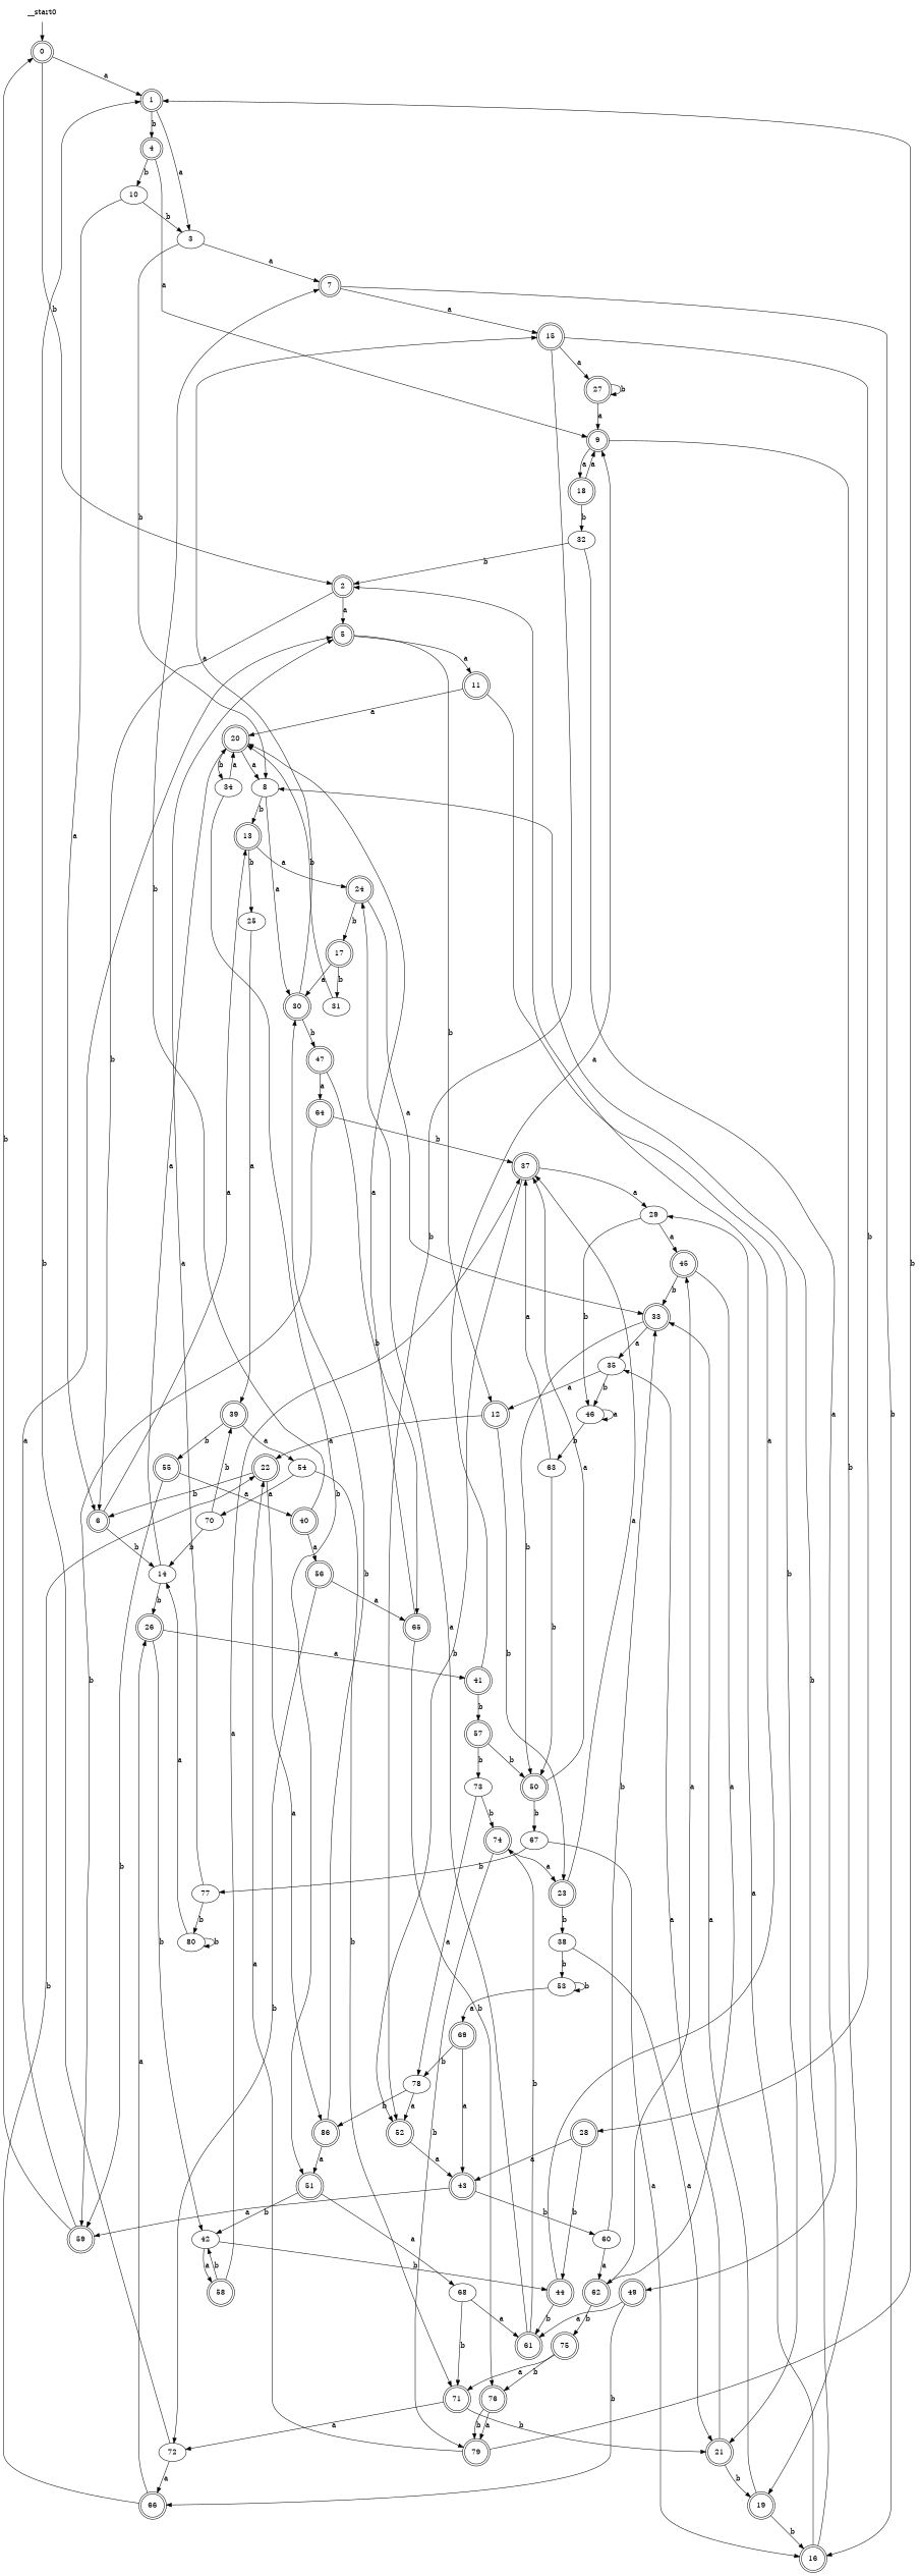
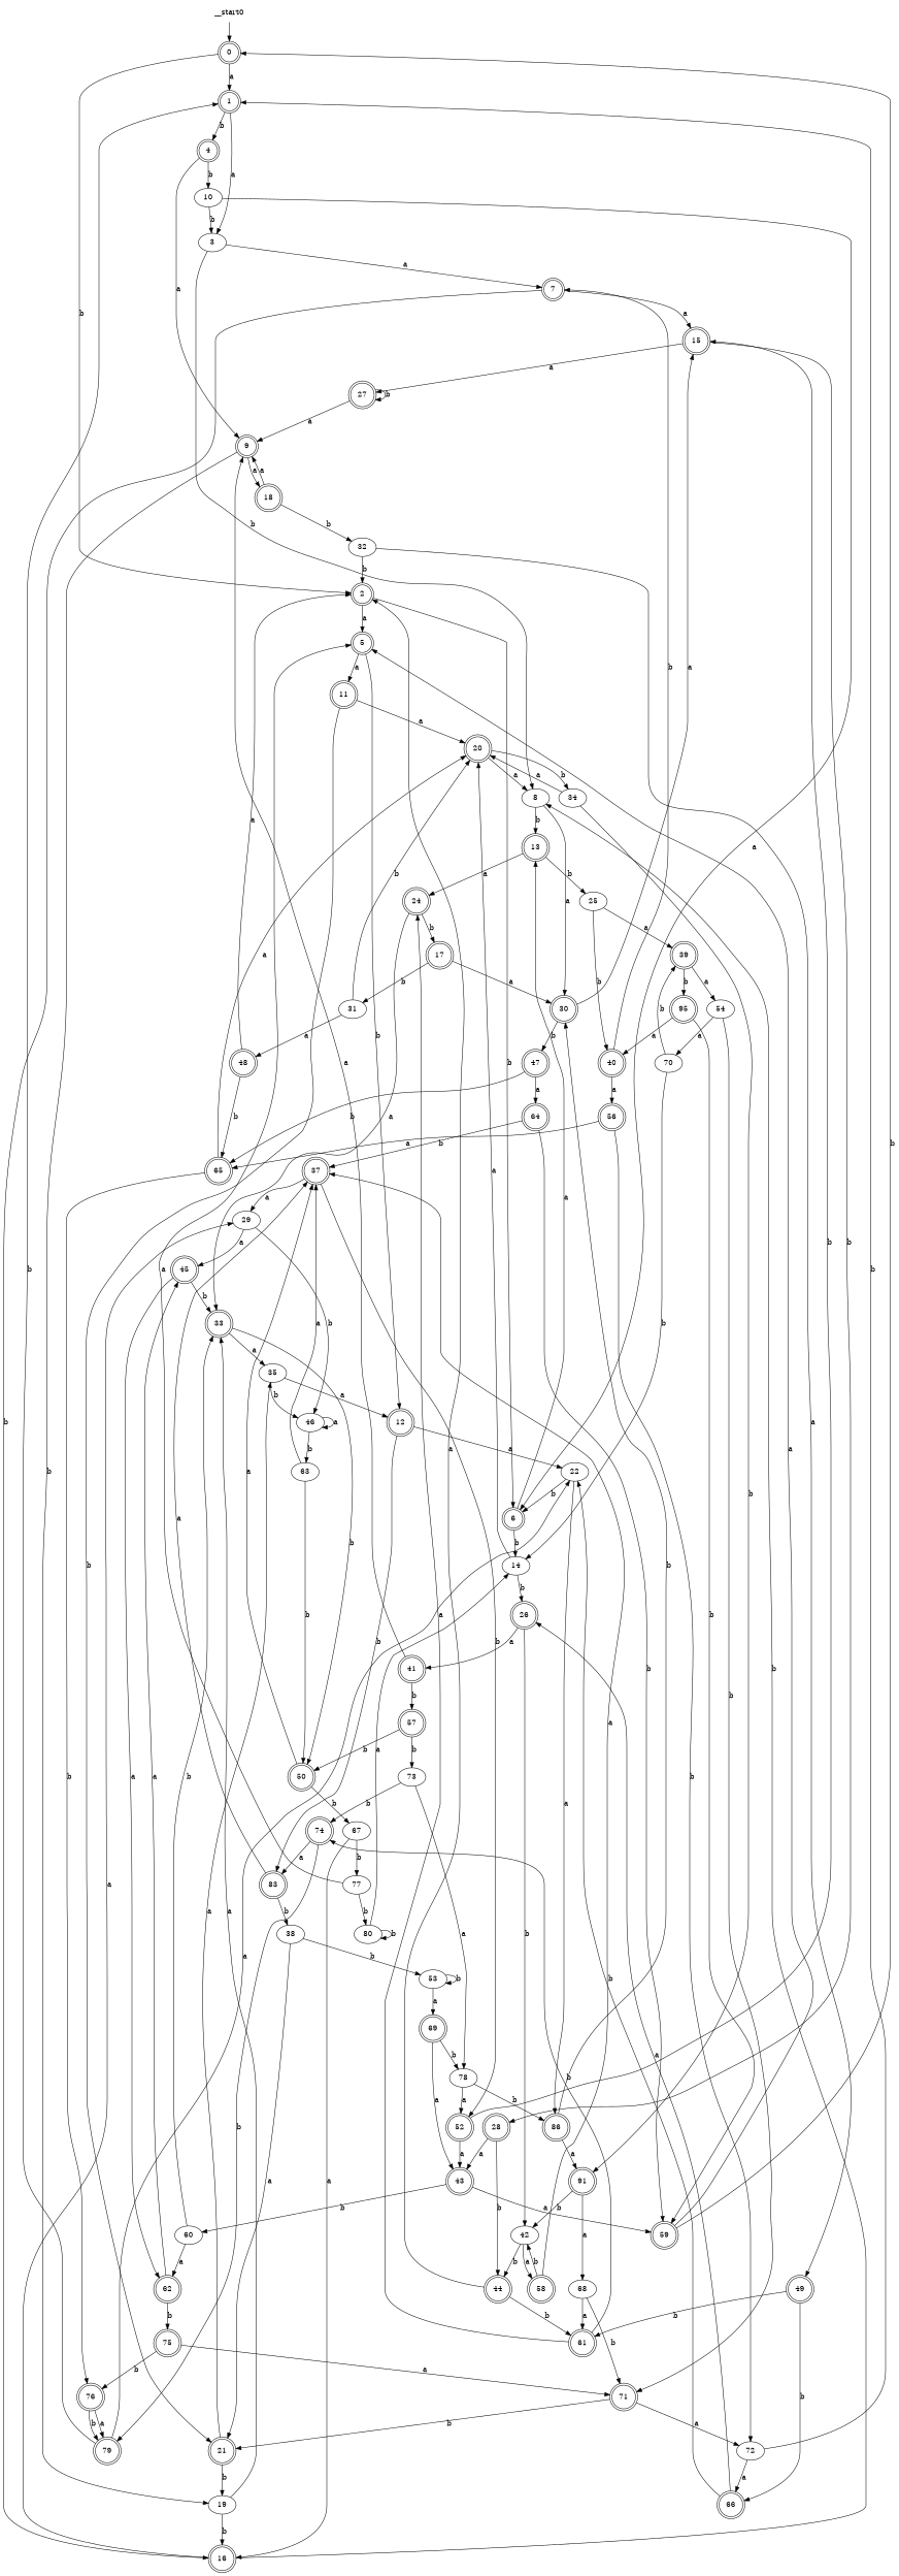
  digraph {
    node [shape=doublecircle]
    __start0 [shape=none]
    0
    1
    2
    3 [shape=""]
    4
    5
    6
    7
    8 [shape=""]
    9
    10 [shape=""]
    11
    12
    13
    14 [shape=""]
    15
    16
    30
    18
-   19
+   19 [shape=""]
    20
    21
-   22
-   23
+   22 [shape=ellipse]
+   23 [label=83]
    24
    25 [shape=""]
    26
    27
    28
    29 [shape=""]
    17
    31 [shape=""]
    32 [shape=""]
    33
    34 [shape=""]
    35 [shape=""]
    n38 [label=86]
    37
    38 [shape=""]
    39
    40
    41
    42 [shape=""]
    43
    44
    45
    46 [shape=""]
    47
+   48
    49
    50
-   51
+   51 [label=91]
    52
    53 [shape=""]
    54 [shape=""]
-   55
+   55 [label=95]
    56
    57
    58
    59
    60 [shape=""]
    61
    62
    63 [shape=""]
    64
    65
    66
    67 [shape=""]
    68 [shape=""]
    69
    70 [shape=""]
    71
    72 [shape=""]
    73 [shape=""]
    74
    75
    76
    77 [shape=""]
    78 [shape=""]
    79
    80 [shape=""]
    __start0 -> 0
    0 -> 1 [label=a]
    0 -> 2 [label=b]
    1 -> 3 [label=a]
    1 -> 4 [label=b]
    2 -> 5 [label=a]
    2 -> 6 [label=b]
    3 -> 7 [label=a]
    3 -> 8 [label=b]
    4 -> 9 [label=a]
    4 -> 10 [label=b]
    5 -> 11 [label=a]
    5 -> 12 [label=b]
    6 -> 13 [label=a]
    6 -> 14 [label=b]
    7 -> 15 [label=a]
    7 -> 16 [label=b]
    8 -> 13 [label=b]
    8 -> 30 [label=a]
    9 -> 18 [label=a]
    9 -> 19 [label=b]
    10 -> 3 [label=b]
    10 -> 6 [label=a]
    11 -> 20 [label=a]
    11 -> 21 [label=b]
    12 -> 22 [label=a]
    12 -> 23 [label=b]
    13 -> 24 [label=a]
    13 -> 25 [label=b]
    14 -> 20 [label=a]
    14 -> 26 [label=b]
    15 -> 27 [label=a]
    15 -> 28 [label=b]
    16 -> 8 [label=b]
    16 -> 29 [label=a]
    30 -> 15 [label=a]
    30 -> 47 [label=b]
    18 -> 9 [label=a]
    18 -> 32 [label=b]
    19 -> 16 [label=b]
    19 -> 33 [label=a]
    20 -> 8 [label=a]
    20 -> 34 [label=b]
    21 -> 19 [label=b]
    21 -> 35 [label=a]
    22 -> 6 [label=b]
    22 -> n38 [label=a]
    23 -> 37 [label=a]
    23 -> 38 [label=b]
    24 -> 17 [label=b]
    24 -> 33 [label=a]
    25 -> 39 [label=a]
+   25 -> 40 [label=b]
    26 -> 41 [label=a]
    26 -> 42 [label=b]
    27 -> 9 [label=a]
    27 -> 27 [label=b]
    28 -> 43 [label=a]
    28 -> 44 [label=b]
    29 -> 45 [label=a]
    29 -> 46 [label=b]
    17 -> 30 [label=a]
    17 -> 31 [label=b]
    31 -> 20 [label=b]
+   31 -> 48 [label=a]
    32 -> 2 [label=b]
    32 -> 49 [label=a]
    33 -> 35 [label=a]
    33 -> 50 [label=b]
    34 -> 20 [label=a]
    34 -> 51 [label=b]
    35 -> 12 [label=a]
    35 -> 46 [label=b]
    n38 -> 30 [label=b]
    n38 -> 51 [label=a]
    37 -> 29 [label=a]
    37 -> 52 [label=b]
    38 -> 21 [label=a]
    38 -> 53 [label=b]
    39 -> 54 [label=a]
    39 -> 55 [label=b]
    40 -> 7 [label=b]
    40 -> 56 [label=a]
    41 -> 9 [label=a]
    41 -> 57 [label=b]
    42 -> 44 [label=b]
    42 -> 58 [label=a]
    43 -> 59 [label=a]
    43 -> 60 [label=b]
    44 -> 2 [label=a]
    44 -> 61 [label=b]
    45 -> 33 [label=b]
    45 -> 62 [label=a]
    46 -> 46 [label=a]
    46 -> 63 [label=b]
    47 -> 64 [label=a]
    47 -> 65 [label=b]
-   49 -> 61 [label=a]
+   48 -> 2 [label=a]
+   48 -> 65 [label=b]
+   49 -> 61 [label=b]
    49 -> 66 [label=b]
    50 -> 37 [label=a]
    50 -> 67 [label=b]
    51 -> 42 [label=b]
    51 -> 68 [label=a]
-   15 -> 52 [label=b]
+   52 -> 15 [label=b]
    52 -> 43 [label=a]
    53 -> 53 [label=b]
    53 -> 69 [label=a]
    54 -> 70 [label=a]
    54 -> 71 [label=b]
    55 -> 40 [label=a]
    55 -> 59 [label=b]
    56 -> 65 [label=a]
    56 -> 72 [label=b]
    57 -> 50 [label=b]
    57 -> 73 [label=b]
    58 -> 37 [label=a]
    58 -> 42 [label=b]
    59 -> 0 [label=b]
    59 -> 5 [label=a]
    60 -> 33 [label=b]
    60 -> 62 [label=a]
    61 -> 24 [label=a]
    61 -> 74 [label=b]
    62 -> 45 [label=a]
    62 -> 75 [label=b]
    63 -> 37 [label=a]
    63 -> 50 [label=b]
    64 -> 37 [label=b]
    64 -> 59 [label=b]
    65 -> 20 [label=a]
    65 -> 76 [label=b]
    66 -> 22 [label=b]
    66 -> 26 [label=a]
    67 -> 16 [label=a]
    67 -> 77 [label=b]
    68 -> 61 [label=a]
    68 -> 71 [label=b]
    69 -> 43 [label=a]
    69 -> 78 [label=b]
    70 -> 14 [label=b]
    70 -> 39 [label=b]
    71 -> 21 [label=b]
    71 -> 72 [label=a]
    72 -> 1 [label=b]
    72 -> 66 [label=a]
    73 -> 74 [label=b]
    73 -> 78 [label=a]
    74 -> 23 [label=a]
    74 -> 79 [label=b]
    75 -> 71 [label=a]
    75 -> 76 [label=b]
    76 -> 79 [label=a]
    76 -> 79 [label=b]
    77 -> 5 [label=a]
    77 -> 80 [label=b]
    78 -> n38 [label=b]
    78 -> 52 [label=a]
    79 -> 1 [label=b]
    79 -> 22 [label=a]
    80 -> 14 [label=a]
    80 -> 80 [label=b]
  }
